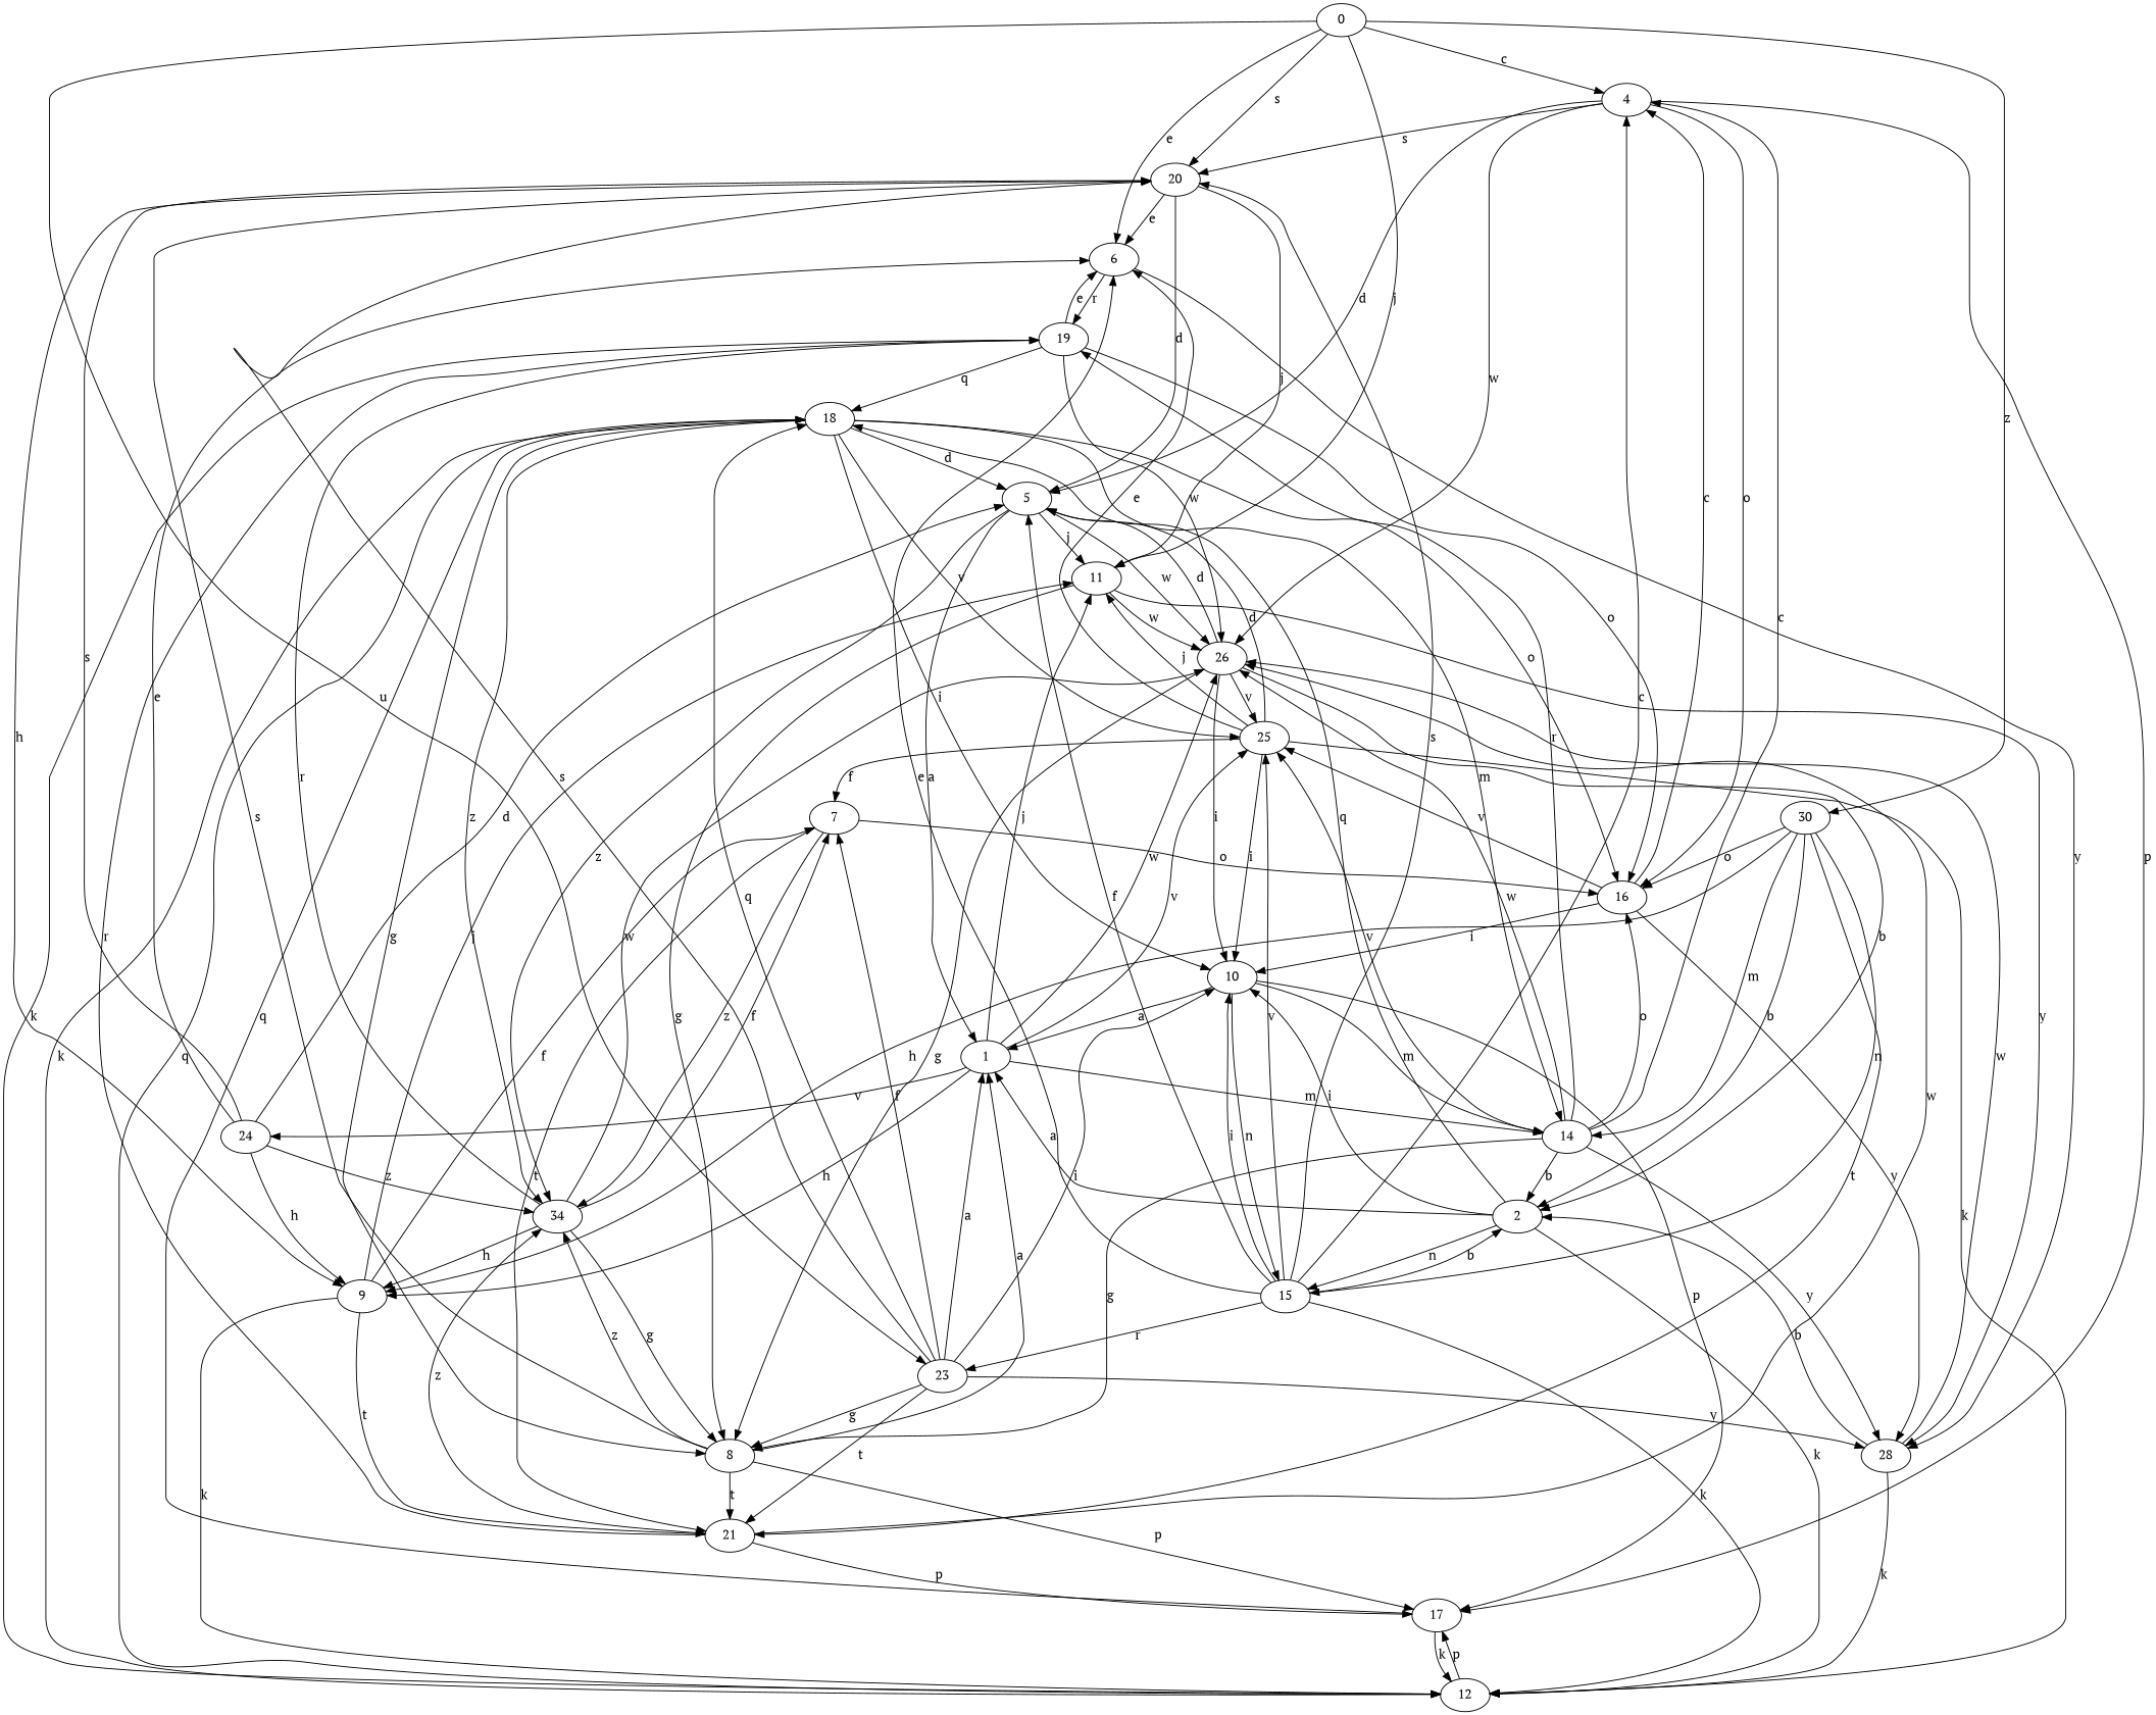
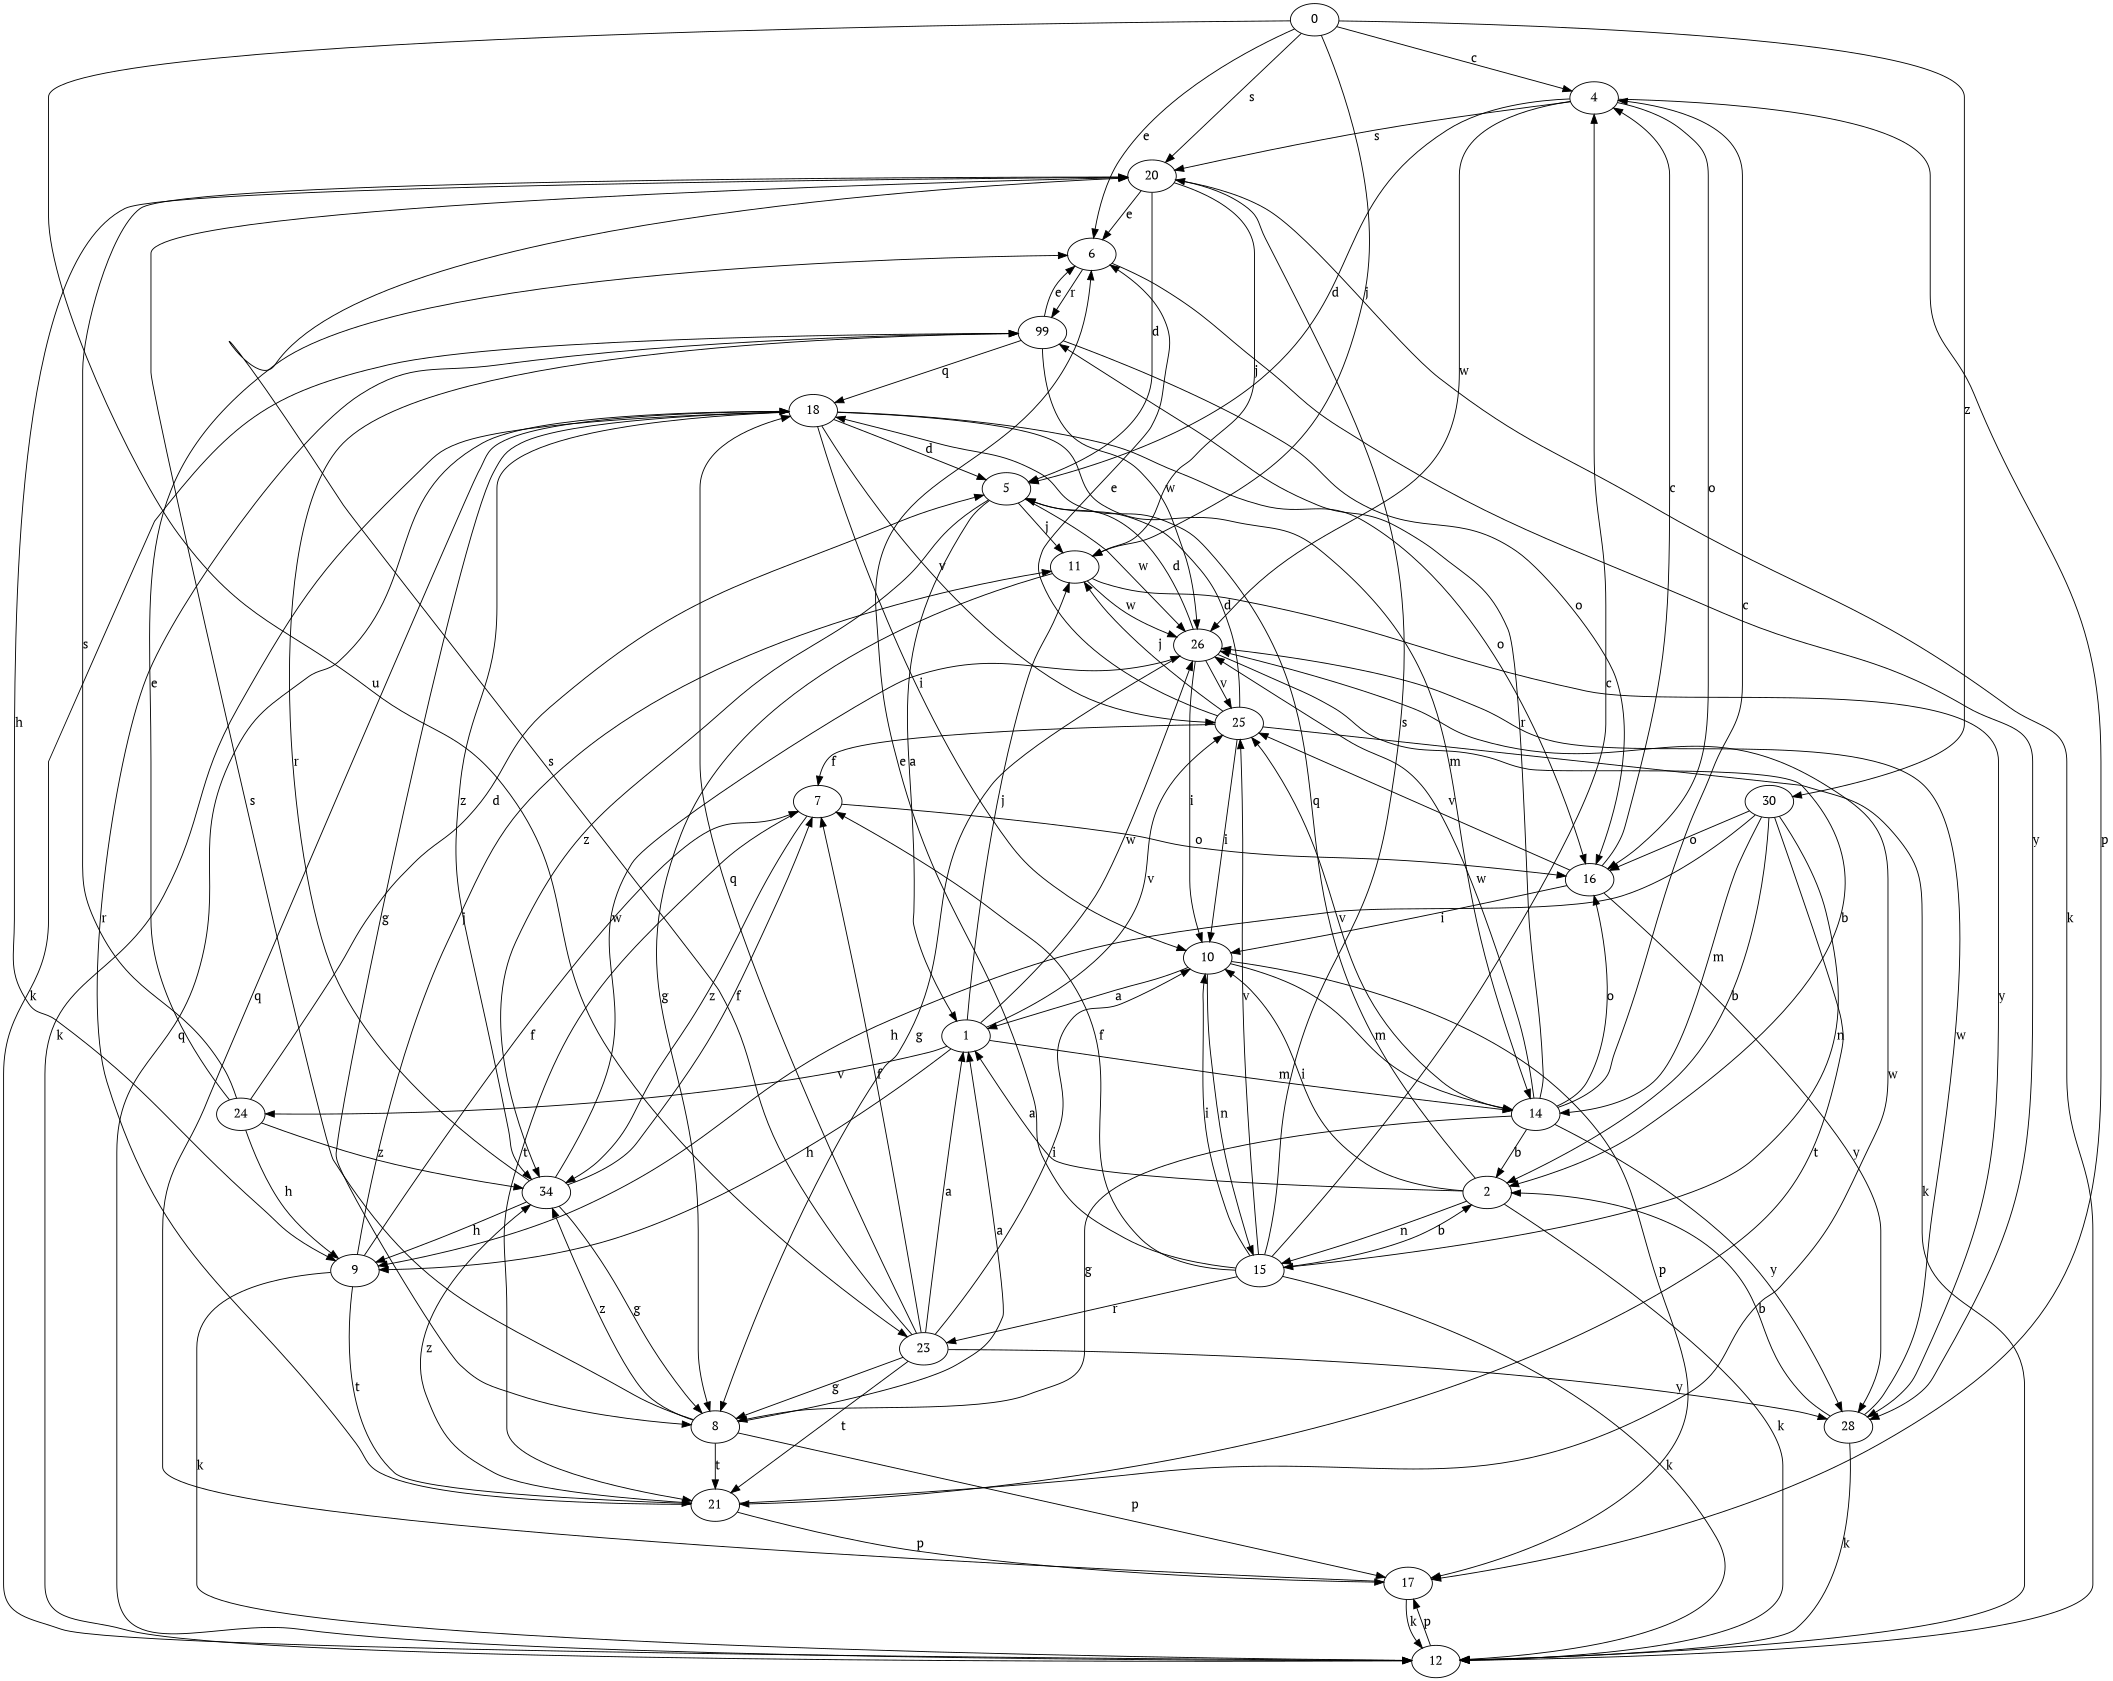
  strict digraph {
    fontname="PT Serif"
    node [fontname="PT Serif"]
    edge [fontname="PT Serif"]
    0
    4
    6
    11
    20
    23
    30
    26
    5
    16
    17
-   19
+   19 [label=99]
    28
    8
    9
    12
    1
    10
    18
    7
    21
    14
    2
    15
    24
    25
    n27 [label=34]
    0 -> 4 [label=c]
    0 -> 6 [label=e]
    0 -> 11 [label=j]
    0 -> 20 [label=s]
    0 -> 23 [label=u]
    0 -> 30 [label=z]
    4 -> 20 [label=s]
    4 -> 26 [label=w]
    4 -> 5 [label=d]
    4 -> 16 [label=o]
    4 -> 17 [label=p]
    6 -> 19 [label=r]
    6 -> 28 [label=y]
    11 -> 26 [label=w]
    11 -> 28 [label=y]
    11 -> 8 [label=g]
    20 -> 6 [label=e]
    20 -> 11 [label=j]
    20 -> 5 [label=d]
    20 -> 9 [label=h]
+   20 -> 12 [label=k]
    23 -> 20 [label=s]
    23 -> 28 [label=y]
    23 -> 8 [label=g]
    23 -> 1 [label=a]
    23 -> 10 [label=i]
    23 -> 18 [label=q]
    23 -> 7 [label=f]
    23 -> 21 [label=t]
    30 -> 16 [label=o]
    30 -> 9 [label=h]
    30 -> 21 [label=t]
    30 -> 14 [label=m]
    30 -> 2 [label=b]
    30 -> 15 [label=n]
    26 -> 5 [label=d]
    26 -> 8 [label=g]
    26 -> 10 [label=i]
    26 -> 2 [label=b]
    26 -> 25 [label=v]
    5 -> 11 [label=j]
    5 -> 26 [label=w]
    5 -> 1 [label=a]
    5 -> n27 [label=z]
    16 -> 4 [label=c]
    16 -> 28 [label=y]
    16 -> 10 [label=i]
    16 -> 25 [label=v]
    17 -> 12 [label=k]
    17 -> 18 [label=q]
    19 -> 6 [label=e]
    19 -> 26 [label=w]
    19 -> 16 [label=o]
    19 -> 12 [label=k]
    19 -> 18 [label=q]
    28 -> 26 [label=w]
    28 -> 12 [label=k]
    28 -> 2 [label=b]
    8 -> 20 [label=s]
    8 -> 17 [label=p]
    8 -> 1 [label=a]
    8 -> 21 [label=t]
    8 -> n27 [label=z]
    9 -> 11 [label=j]
    9 -> 12 [label=k]
    9 -> 7 [label=f]
    9 -> 21 [label=t]
    12 -> 17 [label=p]
    12 -> 18 [label=q]
    1 -> 11 [label=j]
    1 -> 26 [label=w]
    1 -> 9 [label=h]
    1 -> 14 [label=m]
    1 -> 24 [label=v]
    1 -> 25 [label=v]
    10 -> 17 [label=p]
    10 -> 1 [label=a]
    10 -> 14 [label=m]
    10 -> 15 [label=n]
    18 -> 5 [label=d]
    18 -> 16 [label=o]
    18 -> 8 [label=g]
    18 -> 12 [label=k]
    18 -> 10 [label=i]
    18 -> 14 [label=m]
    18 -> 25 [label=v]
    18 -> n27 [label=z]
    7 -> 16 [label=o]
    7 -> 21 [label=t]
    7 -> n27 [label=z]
    21 -> 26 [label=w]
    21 -> 17 [label=p]
    21 -> 19 [label=r]
    21 -> n27 [label=z]
    14 -> 4 [label=c]
    14 -> 26 [label=w]
    14 -> 16 [label=o]
    14 -> 19 [label=r]
    14 -> 28 [label=y]
    14 -> 8 [label=g]
    14 -> 2 [label=b]
    14 -> 25 [label=v]
    2 -> 12 [label=k]
    2 -> 1 [label=a]
    2 -> 10 [label=i]
    2 -> 18 [label=q]
    2 -> 15 [label=n]
    15 -> 4 [label=c]
    15 -> 6 [label=e]
    15 -> 20 [label=s]
    15 -> 23 [label=r]
    15 -> 12 [label=k]
    15 -> 10 [label=i]
-   15 -> 5 [label=f]
+   15 -> 7 [label=f]
    15 -> 2 [label=b]
    15 -> 25 [label=v]
    24 -> 6 [label=e]
    24 -> 20 [label=s]
    24 -> 5 [label=d]
    24 -> 9 [label=h]
    24 -> n27 [label=z]
    25 -> 6 [label=e]
    25 -> 11 [label=j]
    25 -> 5 [label=d]
    25 -> 12 [label=k]
    25 -> 10 [label=i]
    25 -> 7 [label=f]
    n27 -> 26 [label=w]
    n27 -> 19 [label=r]
    n27 -> 8 [label=g]
    n27 -> 9 [label=h]
    n27 -> 7 [label=f]
  }
